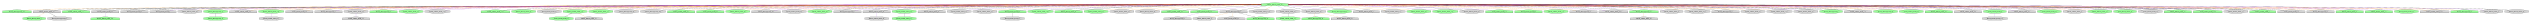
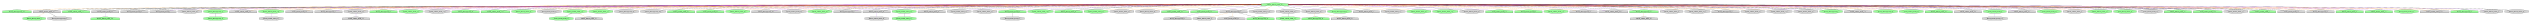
  graph {
    fontname="Courier Prime"
    node [fillcolor=lightgrey fontname="Courier Prime" shape=octagon style=filled]
    edge [color=darkorange fontname="Courier Prime"]
    ERDOS_GRAPH_NODE_85 [fillcolor=palegreen shape=house]
    ERDOS_GRAPH_NODE_113 [fillcolor=palegreen shape=house]
    ERDOS_GRAPH_NODE_10 [shape=house]
    ERDOS_GRAPH_NODE_77 [fillcolor=palegreen shape=house]
    ERDOS_GRAPH_NODE_64 [shape=house]
    ERDOS_GRAPH_NODE_40 [shape=house]
    ERDOS_GRAPH_NODE_5 [shape=house]
    ERDOS_GRAPH_NODE_69
    ERDOS_GRAPH_NODE_15 [fillcolor=palegreen]
    ERDOS_GRAPH_NODE_90 [shape=house]
    ERDOS_GRAPH_NODE_116 [fillcolor=palegreen]
    ERDOS_GRAPH_NODE_38 [shape=house]
    ERDOS_GRAPH_NODE_75 [shape=house]
    ERDOS_GRAPH_NODE_92
    ERDOS_GRAPH_NODE_50 [fillcolor=palegreen shape=house]
    ERDOS_GRAPH_NODE_42 [fillcolor=palegreen]
    ERDOS_GRAPH_NODE_118
+   ERDOS_GRAPH_NODE_94 [fillcolor=palegreen shape=house]
    ERDOS_GRAPH_NODE_112 [fillcolor=palegreen shape=house]
    ERDOS_GRAPH_NODE_59 [fillcolor=palegreen]
    ERDOS_GRAPH_NODE_67
    ERDOS_GRAPH_NODE_58 [fillcolor=palegreen]
    ERDOS_GRAPH_NODE_53 [fillcolor=palegreen]
    ERDOS_GRAPH_NODE_29
    ERDOS_GRAPH_NODE_108
    ERDOS_GRAPH_NODE_81 [fillcolor=palegreen shape=house]
    ERDOS_GRAPH_NODE_63 [fillcolor=palegreen shape=house]
    ERDOS_GRAPH_NODE_80 [fillcolor=palegreen]
    ERDOS_GRAPH_NODE_103 [shape=house]
    ERDOS_GRAPH_NODE_99
    ERDOS_GRAPH_NODE_98 [fillcolor=palegreen]
    ERDOS_GRAPH_NODE_37 [shape=house]
    ERDOS_GRAPH_NODE_49 [shape=house]
    ERDOS_GRAPH_NODE_26 [fillcolor=palegreen]
    ERDOS_GRAPH_NODE_91 [shape=house]
    ERDOS_GRAPH_NODE_52
    ERDOS_GRAPH_NODE_12
    ERDOS_GRAPH_NODE_46 [fillcolor=palegreen shape=house]
    ERDOS_GRAPH_NODE_109 [fillcolor=palegreen]
    ERDOS_GRAPH_NODE_24 [fillcolor=palegreen shape=house]
    ERDOS_GRAPH_NODE_23 [fillcolor=palegreen]
    ERDOS_GRAPH_NODE_19
    ERDOS_GRAPH_NODE_30
    ERDOS_GRAPH_NODE_84 [fillcolor=palegreen shape=house]
    ERDOS_GRAPH_NODE_39 [fillcolor=palegreen shape=house]
    ERDOS_GRAPH_NODE_45 [shape=house]
    ERDOS_GRAPH_NODE_110
    ERDOS_GRAPH_NODE_87
    ERDOS_GRAPH_NODE_65
    ERDOS_GRAPH_NODE_66 [fillcolor=palegreen]
    ERDOS_GRAPH_NODE_9 [shape=house]
    ERDOS_GRAPH_NODE_71
    ERDOS_GRAPH_NODE_28 [fillcolor=palegreen]
    ERDOS_GRAPH_NODE_115 [fillcolor=palegreen]
    ERDOS_GRAPH_NODE_96
    ERDOS_GRAPH_NODE_72 [fillcolor=palegreen shape=house]
    ERDOS_GRAPH_NODE_86 [fillcolor=palegreen shape=house]
    ERDOS_GRAPH_NODE_79 [fillcolor=palegreen]
    ERDOS_GRAPH_NODE_74 [shape=house]
    ERDOS_GRAPH_NODE_106 [shape=house]
    ERDOS_GRAPH_NODE_107 [fillcolor=palegreen shape=house]
    ERDOS_GRAPH_NODE_6
    ERDOS_GRAPH_NODE_104
    ERDOS_GRAPH_NODE_55 [shape=house]
    ERDOS_GRAPH_NODE_47
    ERDOS_GRAPH_NODE_111
    ERDOS_GRAPH_NODE_25
    ERDOS_GRAPH_NODE_3 [fillcolor=palegreen]
    ERDOS_GRAPH_NODE_76 [shape=house]
    ERDOS_GRAPH_NODE_68 [fillcolor=palegreen]
    ERDOS_GRAPH_NODE_62 [fillcolor=palegreen]
    ERDOS_GRAPH_NODE_18 [fillcolor=palegreen shape=house]
    ERDOS_GRAPH_NODE_88 [shape=house]
    ERDOS_GRAPH_NODE_8 [fillcolor=palegreen]
    ERDOS_GRAPH_NODE_32 [shape=house]
    ERDOS_GRAPH_NODE_93 [fillcolor=palegreen]
    ERDOS_GRAPH_NODE_4
    ERDOS_GRAPH_NODE_70 [fillcolor=palegreen]
    n79 [fillcolor=palegreen label=NODE_GRAPH_NODE_78]
    ERDOS_GRAPH_NODE_34
    ERDOS_GRAPH_NODE_97 [fillcolor=palegreen shape=house]
    ERDOS_GRAPH_NODE_100 [fillcolor=palegreen shape=house]
    ERDOS_GRAPH_NODE_11
    ERDOS_GRAPH_NODE_7 [fillcolor=palegreen shape=house]
    ERDOS_GRAPH_NODE_14 [shape=house]
    ERDOS_GRAPH_NODE_54 [shape=house]
    ERDOS_GRAPH_NODE_27 [fillcolor=palegreen shape=house]
    ERDOS_GRAPH_NODE_57 [fillcolor=palegreen shape=house]
    ERDOS_GRAPH_NODE_44 [fillcolor=palegreen]
    ERDOS_GRAPH_NODE_105 [shape=house]
    ERDOS_GRAPH_NODE_56 [fillcolor=palegreen shape=house]
    ERDOS_GRAPH_NODE_2
    ERDOS_GRAPH_NODE_16
    ERDOS_GRAPH_NODE_1 [fillcolor=palegreen]
    ERDOS_GRAPH_NODE_95
    ERDOS_GRAPH_NODE_101 [fillcolor=palegreen shape=house]
    ERDOS_GRAPH_NODE_13 [fillcolor=palegreen]
    ERDOS_GRAPH_NODE_21
    ERDOS_GRAPH_NODE_43 [shape=house]
    ERDOS_GRAPH_NODE_31 [fillcolor=palegreen]
    ERDOS_GRAPH_NODE_33 [shape=house]
    ERDOS_GRAPH_NODE_36
    ERDOS_GRAPH_NODE_51 [fillcolor=palegreen]
    ERDOS_GRAPH_NODE_41
    ERDOS_GRAPH_NODE_73 [shape=house]
    ERDOS_GRAPH_NODE_0
    ERDOS_GRAPH_NODE_60 [shape=house]
    ERDOS_GRAPH_NODE_22 [fillcolor=palegreen shape=house]
    ERDOS_GRAPH_NODE_35 [fillcolor=palegreen]
    ERDOS_GRAPH_NODE_48 [fillcolor=palegreen shape=house]
    ERDOS_GRAPH_NODE_89 [shape=house]
    ERDOS_GRAPH_NODE_83 [shape=house]
    ERDOS_GRAPH_NODE_114
    ERDOS_GRAPH_NODE_85 -- ERDOS_GRAPH_NODE_113
    ERDOS_GRAPH_NODE_85 -- ERDOS_GRAPH_NODE_10 [color=black]
    ERDOS_GRAPH_NODE_85 -- ERDOS_GRAPH_NODE_77 [color=black]
    ERDOS_GRAPH_NODE_85 -- ERDOS_GRAPH_NODE_64 [color=black]
    ERDOS_GRAPH_NODE_85 -- ERDOS_GRAPH_NODE_40 [color=black]
    ERDOS_GRAPH_NODE_85 -- ERDOS_GRAPH_NODE_5 [color=purple]
    ERDOS_GRAPH_NODE_85 -- ERDOS_GRAPH_NODE_69
    ERDOS_GRAPH_NODE_85 -- ERDOS_GRAPH_NODE_15 [color=purple]
    ERDOS_GRAPH_NODE_85 -- ERDOS_GRAPH_NODE_90
    ERDOS_GRAPH_NODE_85 -- ERDOS_GRAPH_NODE_116
    ERDOS_GRAPH_NODE_85 -- ERDOS_GRAPH_NODE_38
    ERDOS_GRAPH_NODE_85 -- ERDOS_GRAPH_NODE_75 [color=purple]
    ERDOS_GRAPH_NODE_85 -- ERDOS_GRAPH_NODE_92
    ERDOS_GRAPH_NODE_85 -- ERDOS_GRAPH_NODE_50 [color=purple]
    ERDOS_GRAPH_NODE_85 -- ERDOS_GRAPH_NODE_42 [color=purple]
    ERDOS_GRAPH_NODE_85 -- ERDOS_GRAPH_NODE_118 [color=purple]
+   ERDOS_GRAPH_NODE_85 -- ERDOS_GRAPH_NODE_94 [color=purple]
    ERDOS_GRAPH_NODE_85 -- ERDOS_GRAPH_NODE_112 [color=black]
    ERDOS_GRAPH_NODE_85 -- ERDOS_GRAPH_NODE_59
    ERDOS_GRAPH_NODE_85 -- ERDOS_GRAPH_NODE_67
    ERDOS_GRAPH_NODE_85 -- ERDOS_GRAPH_NODE_58
    ERDOS_GRAPH_NODE_85 -- ERDOS_GRAPH_NODE_53 [color=purple]
    ERDOS_GRAPH_NODE_85 -- ERDOS_GRAPH_NODE_29
    ERDOS_GRAPH_NODE_85 -- ERDOS_GRAPH_NODE_108 [color=black]
    ERDOS_GRAPH_NODE_85 -- ERDOS_GRAPH_NODE_81
    ERDOS_GRAPH_NODE_85 -- ERDOS_GRAPH_NODE_63 [color=purple]
    ERDOS_GRAPH_NODE_85 -- ERDOS_GRAPH_NODE_80
    ERDOS_GRAPH_NODE_85 -- ERDOS_GRAPH_NODE_103 [color=purple]
    ERDOS_GRAPH_NODE_85 -- ERDOS_GRAPH_NODE_99
    ERDOS_GRAPH_NODE_85 -- ERDOS_GRAPH_NODE_98 [color=black]
    ERDOS_GRAPH_NODE_85 -- ERDOS_GRAPH_NODE_37 [color=purple]
    ERDOS_GRAPH_NODE_85 -- ERDOS_GRAPH_NODE_49 [color=black]
    ERDOS_GRAPH_NODE_85 -- ERDOS_GRAPH_NODE_26
    ERDOS_GRAPH_NODE_85 -- ERDOS_GRAPH_NODE_91 [color=black]
    ERDOS_GRAPH_NODE_85 -- ERDOS_GRAPH_NODE_52 [color=purple]
    ERDOS_GRAPH_NODE_85 -- ERDOS_GRAPH_NODE_12
    ERDOS_GRAPH_NODE_85 -- ERDOS_GRAPH_NODE_46 [color=purple]
    ERDOS_GRAPH_NODE_85 -- ERDOS_GRAPH_NODE_109 [color=black]
    ERDOS_GRAPH_NODE_85 -- ERDOS_GRAPH_NODE_24 [color=black]
    ERDOS_GRAPH_NODE_85 -- ERDOS_GRAPH_NODE_23
    ERDOS_GRAPH_NODE_85 -- ERDOS_GRAPH_NODE_19
    ERDOS_GRAPH_NODE_85 -- ERDOS_GRAPH_NODE_30
    ERDOS_GRAPH_NODE_85 -- ERDOS_GRAPH_NODE_84 [color=black]
    ERDOS_GRAPH_NODE_85 -- ERDOS_GRAPH_NODE_39 [color=purple]
    ERDOS_GRAPH_NODE_85 -- ERDOS_GRAPH_NODE_45 [color=black]
    ERDOS_GRAPH_NODE_85 -- ERDOS_GRAPH_NODE_110
    ERDOS_GRAPH_NODE_85 -- ERDOS_GRAPH_NODE_87 [color=purple]
    ERDOS_GRAPH_NODE_85 -- ERDOS_GRAPH_NODE_65 [color=black]
    ERDOS_GRAPH_NODE_85 -- ERDOS_GRAPH_NODE_66 [color=purple]
    ERDOS_GRAPH_NODE_85 -- ERDOS_GRAPH_NODE_9 [color=black]
    ERDOS_GRAPH_NODE_85 -- ERDOS_GRAPH_NODE_71
    ERDOS_GRAPH_NODE_85 -- ERDOS_GRAPH_NODE_28
    ERDOS_GRAPH_NODE_85 -- ERDOS_GRAPH_NODE_115 [color=purple]
    ERDOS_GRAPH_NODE_85 -- ERDOS_GRAPH_NODE_96 [color=black]
    ERDOS_GRAPH_NODE_85 -- ERDOS_GRAPH_NODE_72 [color=purple]
    ERDOS_GRAPH_NODE_85 -- ERDOS_GRAPH_NODE_86
    ERDOS_GRAPH_NODE_85 -- ERDOS_GRAPH_NODE_79
    ERDOS_GRAPH_NODE_85 -- ERDOS_GRAPH_NODE_74
    ERDOS_GRAPH_NODE_85 -- ERDOS_GRAPH_NODE_106 [color=purple]
    ERDOS_GRAPH_NODE_85 -- ERDOS_GRAPH_NODE_107 [color=black]
    ERDOS_GRAPH_NODE_85 -- ERDOS_GRAPH_NODE_6 [color=purple]
    ERDOS_GRAPH_NODE_85 -- ERDOS_GRAPH_NODE_104
    ERDOS_GRAPH_NODE_85 -- ERDOS_GRAPH_NODE_55 [color=black]
    ERDOS_GRAPH_NODE_85 -- ERDOS_GRAPH_NODE_47
    ERDOS_GRAPH_NODE_85 -- ERDOS_GRAPH_NODE_111
    ERDOS_GRAPH_NODE_85 -- ERDOS_GRAPH_NODE_25 [color=purple]
    ERDOS_GRAPH_NODE_85 -- ERDOS_GRAPH_NODE_3 [color=black]
    ERDOS_GRAPH_NODE_85 -- ERDOS_GRAPH_NODE_76 [color=black]
    ERDOS_GRAPH_NODE_85 -- ERDOS_GRAPH_NODE_68
    ERDOS_GRAPH_NODE_85 -- ERDOS_GRAPH_NODE_62
    ERDOS_GRAPH_NODE_85 -- ERDOS_GRAPH_NODE_18 [color=purple]
    ERDOS_GRAPH_NODE_85 -- ERDOS_GRAPH_NODE_88
    ERDOS_GRAPH_NODE_85 -- ERDOS_GRAPH_NODE_8 [color=black]
    ERDOS_GRAPH_NODE_85 -- ERDOS_GRAPH_NODE_32 [color=purple]
    ERDOS_GRAPH_NODE_85 -- ERDOS_GRAPH_NODE_93 [color=black]
    ERDOS_GRAPH_NODE_85 -- ERDOS_GRAPH_NODE_4
    ERDOS_GRAPH_NODE_85 -- ERDOS_GRAPH_NODE_70
    ERDOS_GRAPH_NODE_85 -- n79 [color=purple]
    ERDOS_GRAPH_NODE_85 -- ERDOS_GRAPH_NODE_34 [color=black]
    ERDOS_GRAPH_NODE_85 -- ERDOS_GRAPH_NODE_97 [color=black]
    ERDOS_GRAPH_NODE_85 -- ERDOS_GRAPH_NODE_100 [color=black]
    ERDOS_GRAPH_NODE_85 -- ERDOS_GRAPH_NODE_11 [color=purple]
    ERDOS_GRAPH_NODE_85 -- ERDOS_GRAPH_NODE_7 [color=black]
    ERDOS_GRAPH_NODE_85 -- ERDOS_GRAPH_NODE_14 [color=black]
    ERDOS_GRAPH_NODE_85 -- ERDOS_GRAPH_NODE_54
    ERDOS_GRAPH_NODE_85 -- ERDOS_GRAPH_NODE_27
    ERDOS_GRAPH_NODE_85 -- ERDOS_GRAPH_NODE_57 [color=purple]
    ERDOS_GRAPH_NODE_85 -- ERDOS_GRAPH_NODE_44 [color=purple]
    ERDOS_GRAPH_NODE_85 -- ERDOS_GRAPH_NODE_105
    ERDOS_GRAPH_NODE_85 -- ERDOS_GRAPH_NODE_56
    ERDOS_GRAPH_NODE_85 -- ERDOS_GRAPH_NODE_2 [color=purple]
    ERDOS_GRAPH_NODE_85 -- ERDOS_GRAPH_NODE_16 [color=black]
    ERDOS_GRAPH_NODE_10 -- ERDOS_GRAPH_NODE_1
    ERDOS_GRAPH_NODE_10 -- ERDOS_GRAPH_NODE_95 [color=black]
    ERDOS_GRAPH_NODE_64 -- ERDOS_GRAPH_NODE_101 [color=purple]
    ERDOS_GRAPH_NODE_15 -- ERDOS_GRAPH_NODE_13 [color=black]
    ERDOS_GRAPH_NODE_116 -- ERDOS_GRAPH_NODE_21 [color=purple]
    ERDOS_GRAPH_NODE_92 -- ERDOS_GRAPH_NODE_43 [color=purple]
    ERDOS_GRAPH_NODE_58 -- ERDOS_GRAPH_NODE_31 [color=black]
    ERDOS_GRAPH_NODE_58 -- ERDOS_GRAPH_NODE_33
    ERDOS_GRAPH_NODE_49 -- ERDOS_GRAPH_NODE_36 [color=purple]
    ERDOS_GRAPH_NODE_26 -- ERDOS_GRAPH_NODE_51 [color=black]
    ERDOS_GRAPH_NODE_46 -- ERDOS_GRAPH_NODE_41 [color=black]
    ERDOS_GRAPH_NODE_39 -- ERDOS_GRAPH_NODE_73 [color=purple]
    ERDOS_GRAPH_NODE_45 -- ERDOS_GRAPH_NODE_0
    ERDOS_GRAPH_NODE_45 -- ERDOS_GRAPH_NODE_60
    ERDOS_GRAPH_NODE_45 -- ERDOS_GRAPH_NODE_22 [color=black]
    ERDOS_GRAPH_NODE_87 -- ERDOS_GRAPH_NODE_35 [color=black]
    ERDOS_GRAPH_NODE_65 -- ERDOS_GRAPH_NODE_48
    ERDOS_GRAPH_NODE_65 -- ERDOS_GRAPH_NODE_89
    ERDOS_GRAPH_NODE_107 -- ERDOS_GRAPH_NODE_83
    ERDOS_GRAPH_NODE_8 -- ERDOS_GRAPH_NODE_114 [color=purple]
  }
